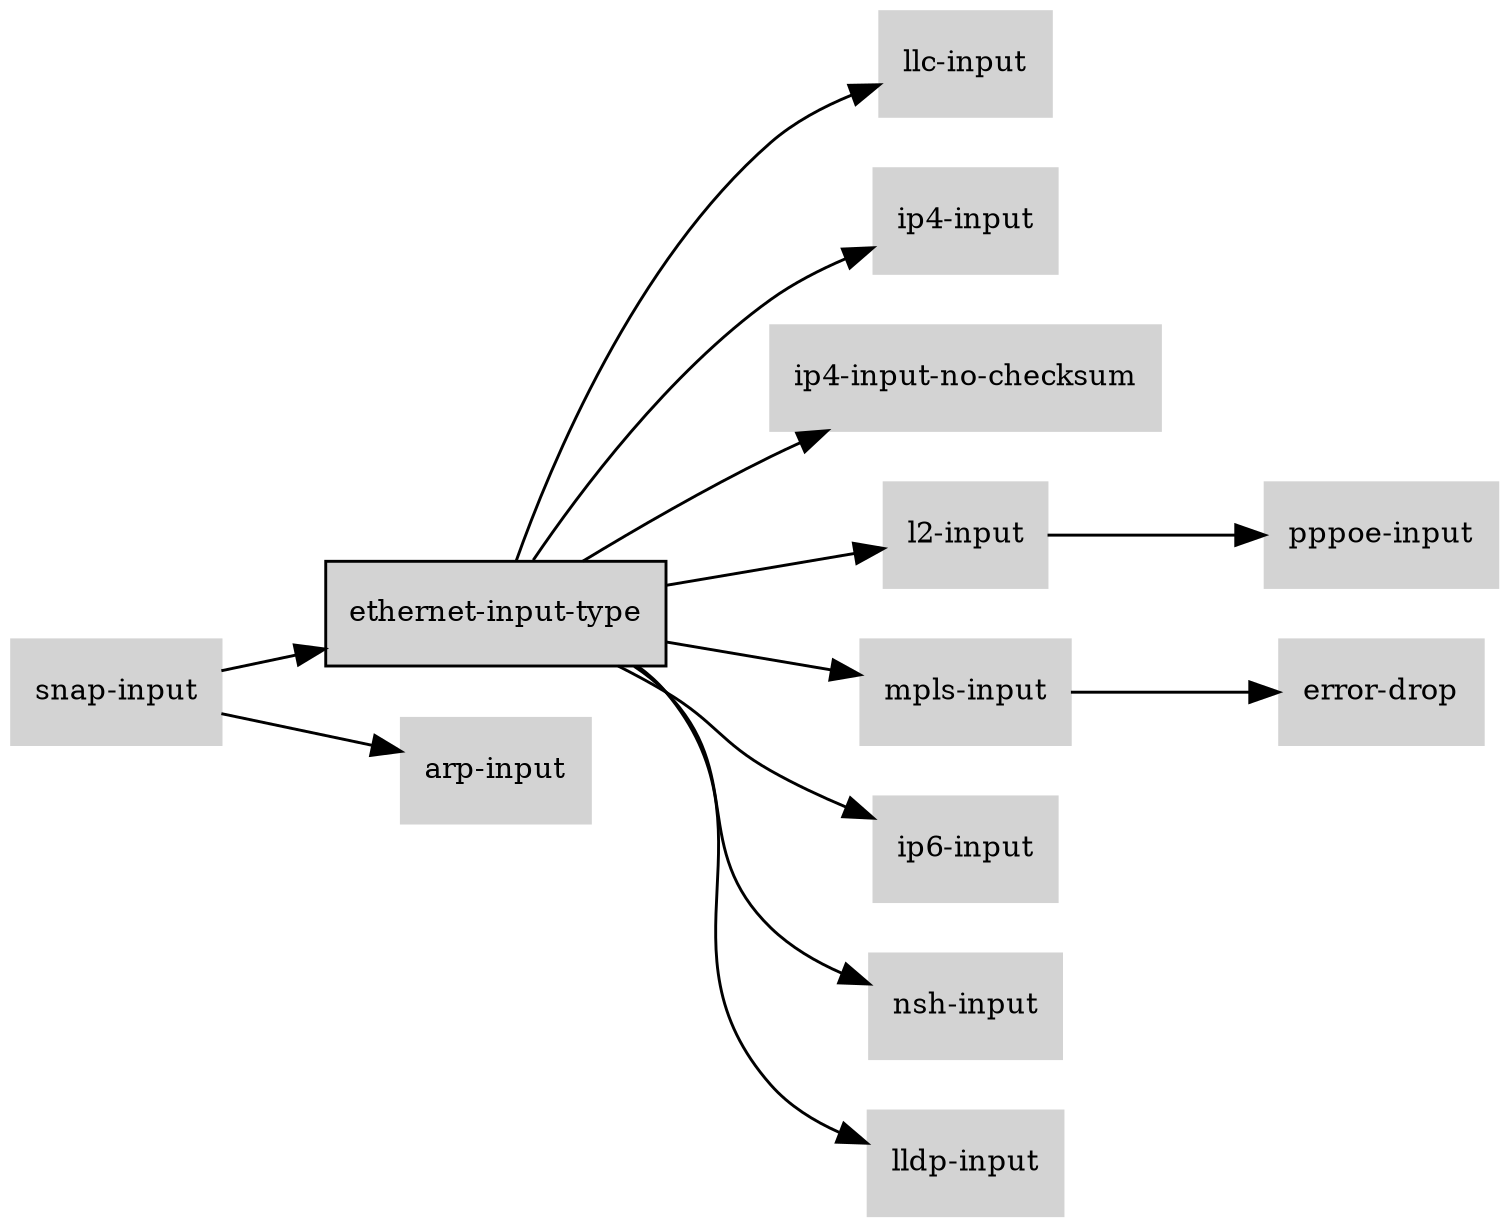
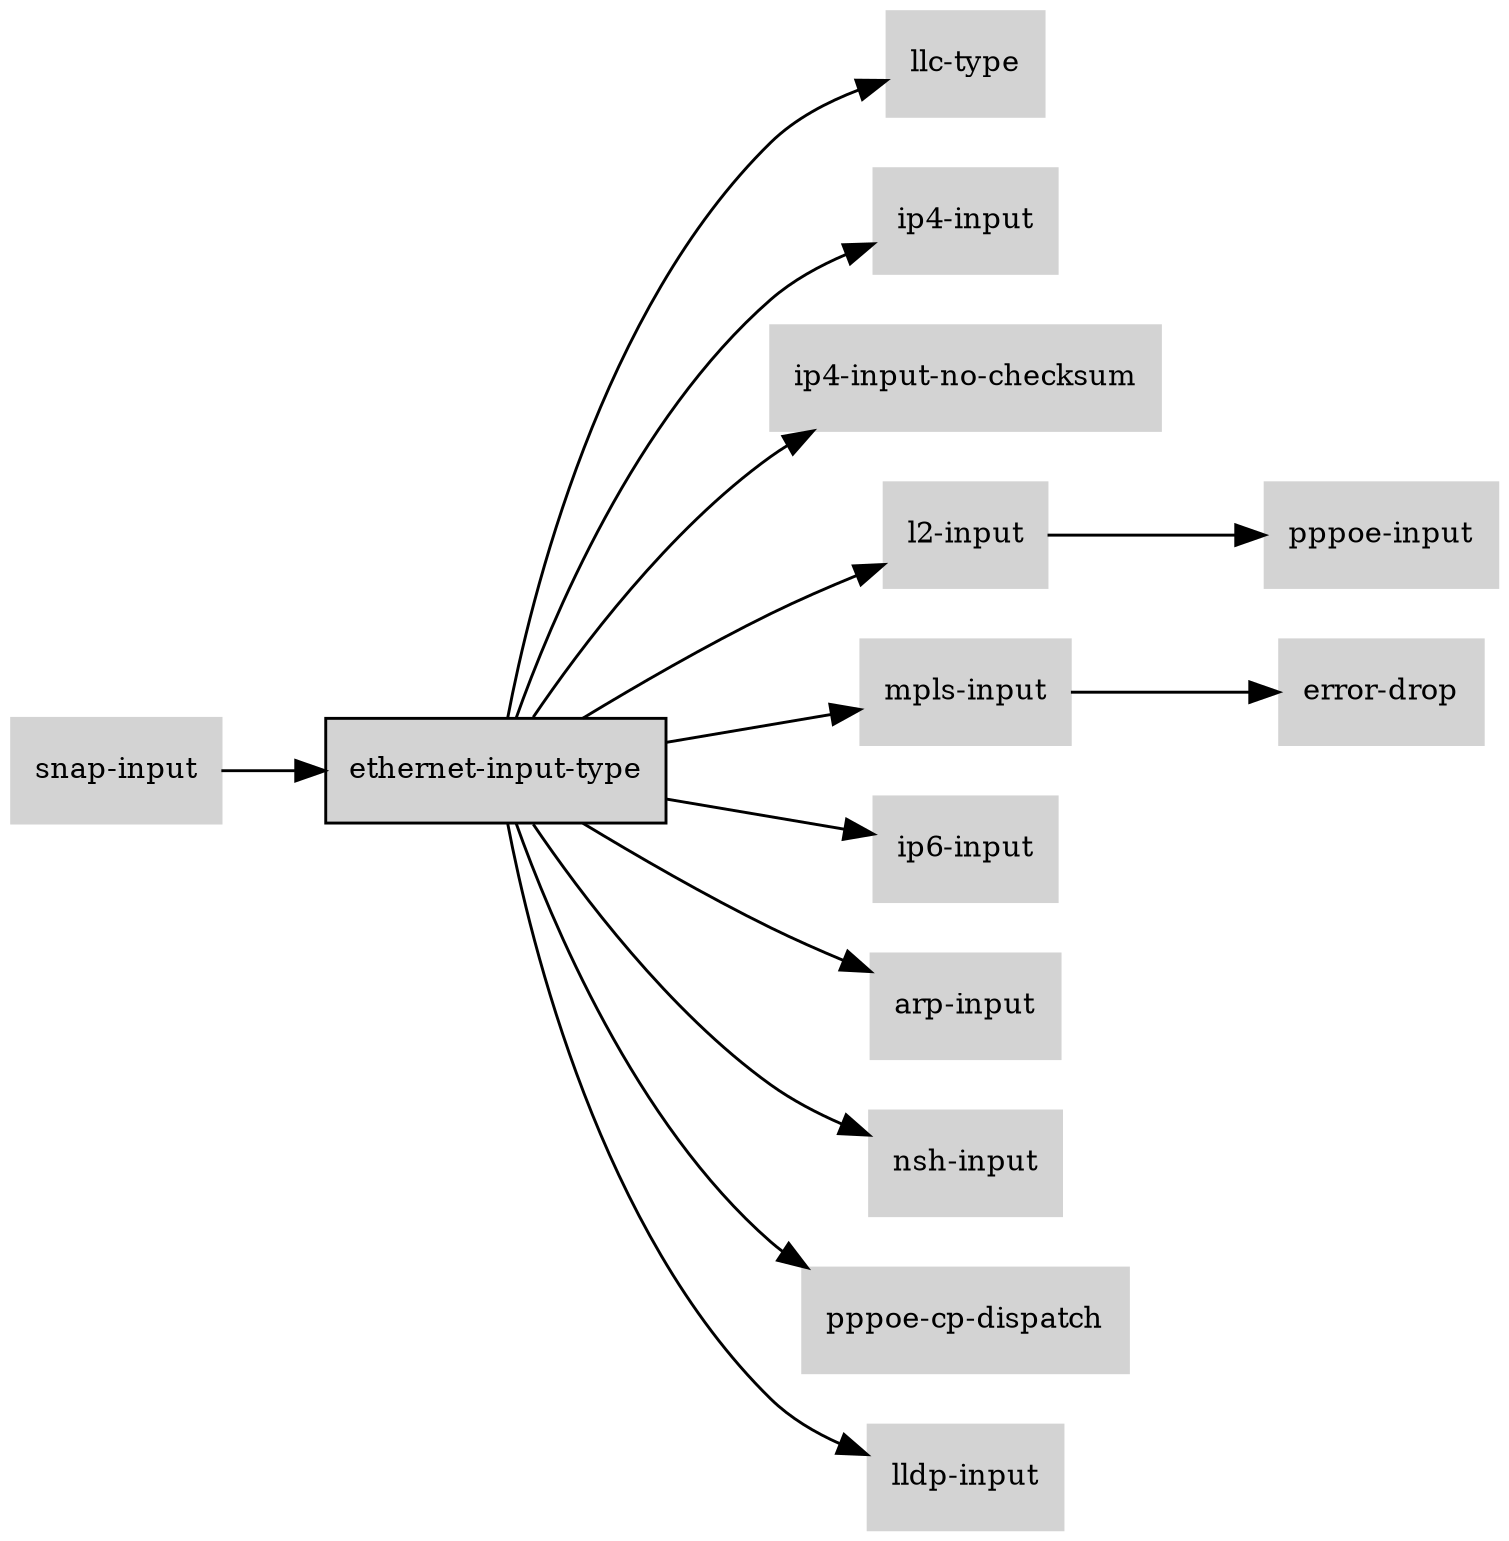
  digraph {
    rankdir=LR
    node [color=lightgray fillcolor=lightgray fontcolor=black fontsize=10 shape=box style=filled]
    edge [fontsize=8]
    "ethernet-input-type" [color=black]
-   "llc-input"
+   "llc-input" [label="llc-type"]
    "ip4-input"
    "ip4-input-no-checksum"
    "l2-input"
    "mpls-input"
    "ip6-input"
    "arp-input"
    "nsh-input"
+   "pppoe-cp-dispatch"
    "lldp-input"
    "pppoe-input"
    "error-drop"
    "snap-input"
    "ethernet-input-type" -> "llc-input"
    "ethernet-input-type" -> "ip4-input"
    "ethernet-input-type" -> "ip4-input-no-checksum"
    "ethernet-input-type" -> "l2-input"
    "ethernet-input-type" -> "mpls-input"
    "ethernet-input-type" -> "ip6-input"
-   "snap-input" -> "arp-input"
+   "ethernet-input-type" -> "arp-input"
    "ethernet-input-type" -> "nsh-input"
+   "ethernet-input-type" -> "pppoe-cp-dispatch"
    "ethernet-input-type" -> "lldp-input"
    "l2-input" -> "pppoe-input"
    "mpls-input" -> "error-drop"
    "snap-input" -> "ethernet-input-type"
  }
